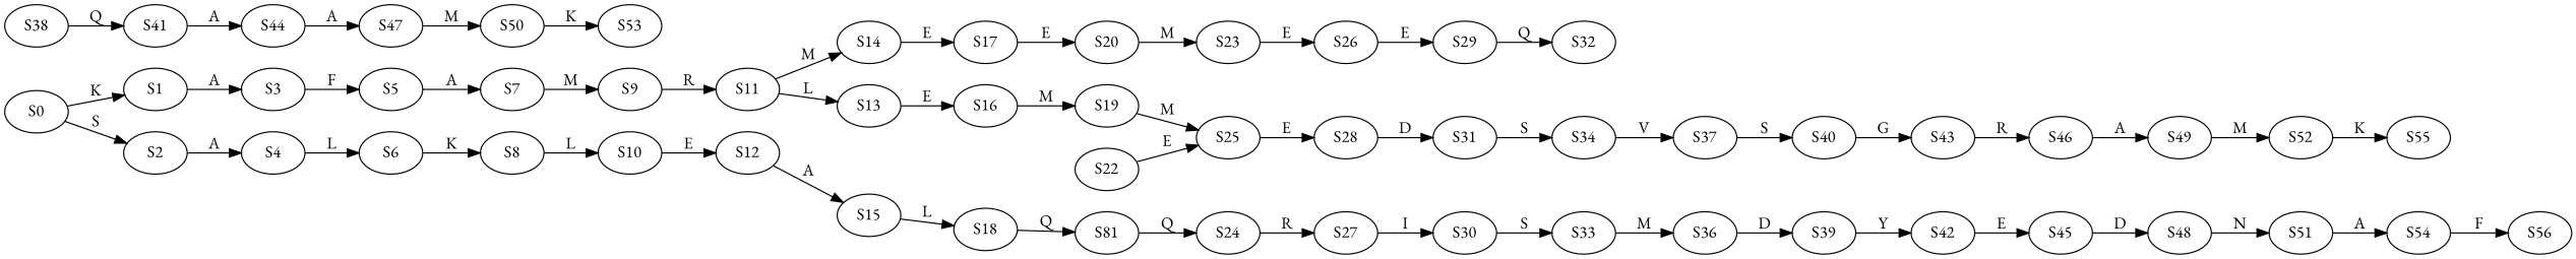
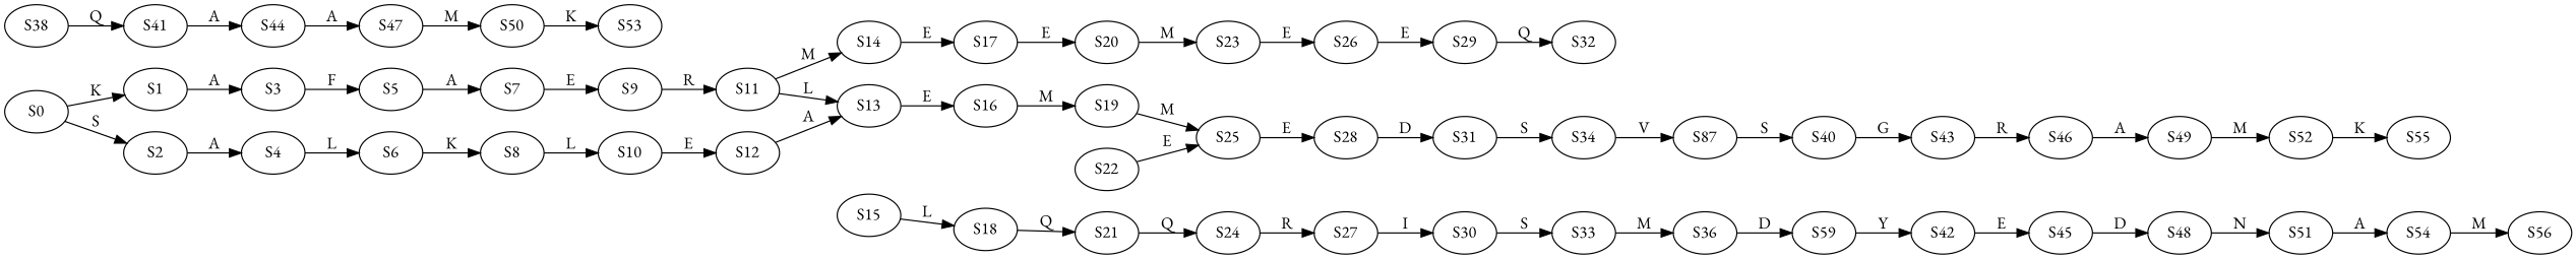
  strict digraph {
    fontname="EB Garamond"
    rankdir=LR
    node [fontname="EB Garamond"]
    edge [fontname="EB Garamond"]
    S0
    S1
    S2
    S3
    S4
    S5
    S6
    S7
    S8
    S9
    S10
    S11
    S12
    S13
    S14
    S15
    S16
    S17
    S18
    S19
    S20
-   S21 [label=S81]
+   S21
    S25
    S23
    S24
    S22
    S26
    S27
    S28
    S29
    S30
    S31
    S32
    S33
    S34
    S36
-   S37
-   S39
+   S37 [label=S87]
+   S39 [label=S59]
    S40
    S38
    S41
    S42
    S43
    S44
    S45
    S46
    S47
    S48
    S49
    S50
    S51
    S52
    S53
    S54
    S55
    S56
    S0 -> S1 [label=K]
    S0 -> S2 [label=S]
    S1 -> S3 [label=A]
    S2 -> S4 [label=A]
    S3 -> S5 [label=F]
    S4 -> S6 [label=L]
    S5 -> S7 [label=A]
    S6 -> S8 [label=K]
-   S7 -> S9 [label=M]
+   S7 -> S9 [label=E]
    S8 -> S10 [label=L]
    S9 -> S11 [label=R]
    S10 -> S12 [label=E]
    S11 -> S13 [label=L]
    S11 -> S14 [label=M]
-   S12 -> S15 [label=A]
+   S12 -> S13 [label=A]
    S13 -> S16 [label=E]
    S14 -> S17 [label=E]
    S15 -> S18 [label=L]
    S16 -> S19 [label=M]
    S17 -> S20 [label=E]
    S18 -> S21 [label=Q]
    S19 -> S25 [label=M]
    S20 -> S23 [label=M]
    S21 -> S24 [label=Q]
    S25 -> S28 [label=E]
    S23 -> S26 [label=E]
    S24 -> S27 [label=R]
    S22 -> S25 [label=E]
    S26 -> S29 [label=E]
    S27 -> S30 [label=I]
    S28 -> S31 [label=D]
    S29 -> S32 [label=Q]
    S30 -> S33 [label=S]
    S31 -> S34 [label=S]
    S33 -> S36 [label=M]
    S34 -> S37 [label=V]
    S36 -> S39 [label=D]
    S37 -> S40 [label=S]
    S39 -> S42 [label=Y]
    S40 -> S43 [label=G]
    S38 -> S41 [label=Q]
    S41 -> S44 [label=A]
    S42 -> S45 [label=E]
    S43 -> S46 [label=R]
    S44 -> S47 [label=A]
    S45 -> S48 [label=D]
    S46 -> S49 [label=A]
    S47 -> S50 [label=M]
    S48 -> S51 [label=N]
    S49 -> S52 [label=M]
    S50 -> S53 [label=K]
    S51 -> S54 [label=A]
    S52 -> S55 [label=K]
-   S54 -> S56 [label=F]
+   S54 -> S56 [label=M]
  }
